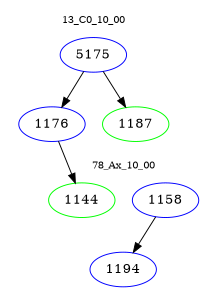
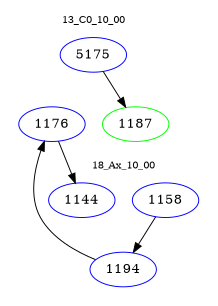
  digraph {
    node [color=blue]
    edge [color=black]
    n1 [label=1158]
-   n2 [color=green label=1144]
+   n2 [label=1144]
    n3 [label=1194]
    n4 [label=5175]
    n5 [label=1176]
    n6 [color=green label=1187]
    subgraph cluster_1 {
      color=white
      fontsize=10
-     label="78_Ax_10_00"
+     label="18_Ax_10_00"
      n1
      n2
      n3
    }
    subgraph cluster_2 {
      color=white
      fontsize=10
      label="13_C0_10_00"
      n4
      n5
      n6
    }
    n1 -> n3
-   n4 -> n5
+   n3 -> n5
    n4 -> n6
    n5 -> n2
  }
